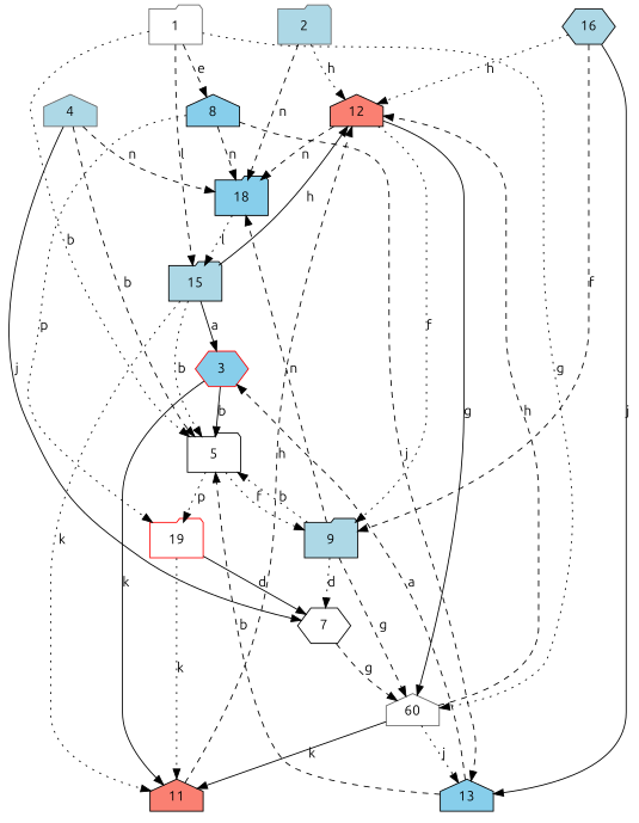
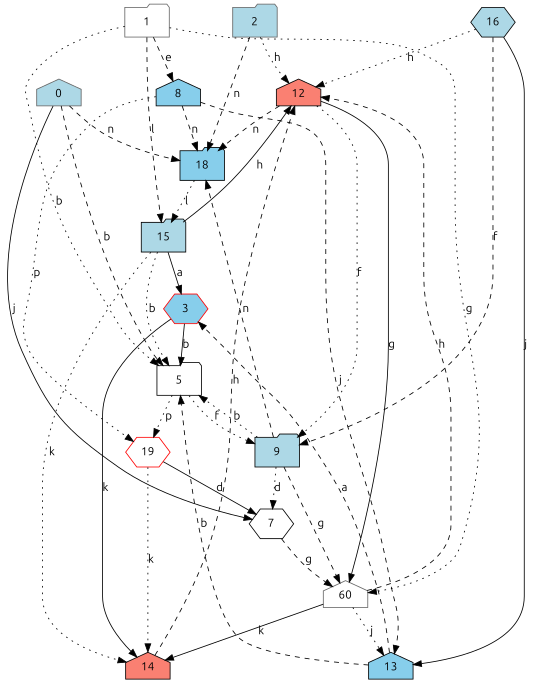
  strict digraph {
    fontname=Ubuntu
    node [color=black fillcolor=lightblue fontname=Ubuntu shape=folder style=filled]
    edge [fontname=Ubuntu style=dashed]
    2 [color=gray40]
    12 [fillcolor=salmon shape=house]
    18 [fillcolor=skyblue]
    9
    n5 [color=gray40 fillcolor=white label=60 shape=house]
    15
    3 [color=red fillcolor=skyblue shape=hexagon]
    5 [fillcolor=white]
-   14 [fillcolor=salmon shape=house label=11]
-   19 [color=red fillcolor=white]
-   0 [color=gray40 shape=house label=4]
+   14 [fillcolor=salmon shape=house]
+   19 [color=red fillcolor=white shape=hexagon]
+   0 [color=gray40 shape=house]
    7 [fillcolor=white shape=hexagon]
    16 [shape=hexagon]
    13 [fillcolor=skyblue shape=house]
    8 [fillcolor=skyblue shape=house]
    1 [color=gray40 fillcolor=white]
    2 -> 12 [label=h style=dotted]
    2 -> 18 [label=n]
    12 -> 18 [label=n]
    12 -> 9 [label=f style=dotted]
    12 -> n5 [label=g style=solid]
    18 -> 15 [label=l style=dotted]
    9 -> 18 [label=n]
    9 -> n5 [label=g]
    9 -> 5 [label=b style=dotted]
    9 -> 7 [label=d style=dotted]
    n5 -> 12 [label=h]
    n5 -> 14 [label=k style=solid]
    n5 -> 13 [label=j style=dotted]
    15 -> 12 [label=h style=solid]
    15 -> 3 [label=a style=solid]
    15 -> 5 [label=b style=dotted]
    15 -> 14 [label=k style=dotted]
    3 -> 5 [label=b style=solid]
    3 -> 14 [label=k style=solid]
    5 -> 9 [label=f style=dotted]
    5 -> 19 [label=p style=dotted]
    14 -> 12 [label=h]
    19 -> 14 [label=k style=dotted]
    19 -> 7 [label=d style=solid]
    0 -> 18 [label=n]
    0 -> 5 [label=b]
    0 -> 7 [label=j style=solid]
    7 -> n5 [label=g]
    16 -> 12 [label=h style=dotted]
    16 -> 9 [label=f]
    16 -> 13 [label=j style=solid]
    13 -> 3 [label=a]
    13 -> 5 [label=b]
    8 -> 18 [label=n]
    8 -> 19 [label=p style=dotted]
    8 -> 13 [label=j]
    1 -> n5 [label=g style=dotted]
    1 -> 15 [label=l]
    1 -> 5 [label=b style=dotted]
    1 -> 8 [label=e]
  }
